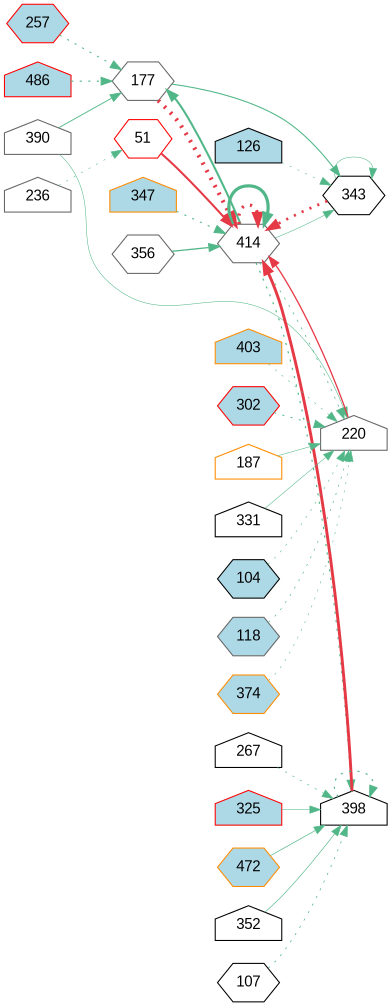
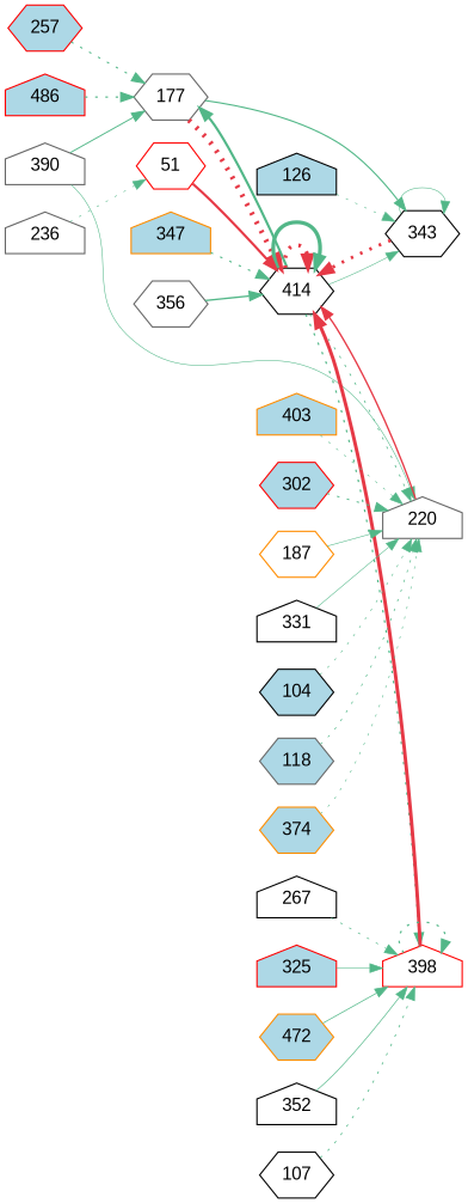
  digraph {
    fontname="Liberation Sans"
    rankdir=LR
    node [color=gray40 fillcolor=white fontname="Liberation Sans" shape=house style=filled]
    edge [color="#52b788" fontname="Liberation Sans" penwidth=0.50 style=dotted]
    n1 [color=red fillcolor=lightblue label=257 shape=hexagon]
    n2 [label=177 shape=hexagon]
-   n3 [label=414 shape=hexagon]
+   n3 [color=black label=414 shape=hexagon]
    n4 [color=black label=343 shape=hexagon]
    n5 [label=390]
    n6 [label=220]
    n7 [color=black label=267]
-   n8 [color=black label=398]
+   n8 [color=red label=398]
    n9 [color=darkorange fillcolor=lightblue label=403]
    n10 [color=red fillcolor=lightblue label=302 shape=hexagon]
    n11 [color=red label=51 shape=hexagon]
-   n12 [color=darkorange label=187]
+   n12 [color=darkorange label=187 shape=hexagon]
    n13 [color=red fillcolor=lightblue label=325]
    n14 [color=black label=331]
    n15 [color=darkorange fillcolor=lightblue label=472 shape=hexagon]
    n16 [color=darkorange fillcolor=lightblue label=347]
    n17 [color=black label=352]
    n18 [label=356 shape=hexagon]
    n19 [color=red fillcolor=lightblue label=486]
    n20 [color=black fillcolor=lightblue label=104 shape=hexagon]
    n21 [color=black label=107 shape=hexagon]
    n22 [label=236]
    n23 [fillcolor=lightblue label=118 shape=hexagon]
    n24 [color=darkorange fillcolor=lightblue label=374 shape=hexagon]
    n25 [color=black fillcolor=lightblue label=126]
    n1 -> n2 [penwidth=0.96]
    n2 -> n3 [color="#e63946" penwidth=4.00]
    n2 -> n4 [penwidth=1.01 style=solid]
    n3 -> n2 [penwidth=1.93 style=solid]
    n3 -> n3 [color="#e63946" penwidth=3.07]
    n3 -> n3 [penwidth=3.00 style=solid]
    n3 -> n4 [style=solid]
    n3 -> n6 [penwidth=0.71]
    n3 -> n8 [penwidth=1.11]
    n4 -> n3 [color="#e63946" penwidth=2.56]
    n4 -> n4 [style=solid]
    n5 -> n2 [penwidth=0.86 style=solid]
    n5 -> n6 [style=solid]
    n6 -> n3 [color="#e63946" penwidth=1.22 style=solid]
    n7 -> n8 [penwidth=0.63]
    n8 -> n3 [color="#e63946" penwidth=2.73 style=solid]
    n8 -> n8 [penwidth=1.12]
    n9 -> n6
    n10 -> n6 [penwidth=0.88]
    n11 -> n3 [color="#e63946" penwidth=1.91 style=solid]
    n12 -> n6 [style=solid]
    n13 -> n8 [penwidth=0.53 style=solid]
    n14 -> n6 [style=solid]
    n15 -> n8 [penwidth=0.65 style=solid]
    n16 -> n3 [penwidth=1.00]
    n17 -> n8 [penwidth=0.61 style=solid]
    n18 -> n3 [penwidth=1.23 style=solid]
    n19 -> n2 [penwidth=1.11]
    n20 -> n6 [penwidth=0.52]
    n21 -> n8 [penwidth=0.72]
    n22 -> n11
    n23 -> n6 [penwidth=0.64]
    n24 -> n6
    n25 -> n4
  }
